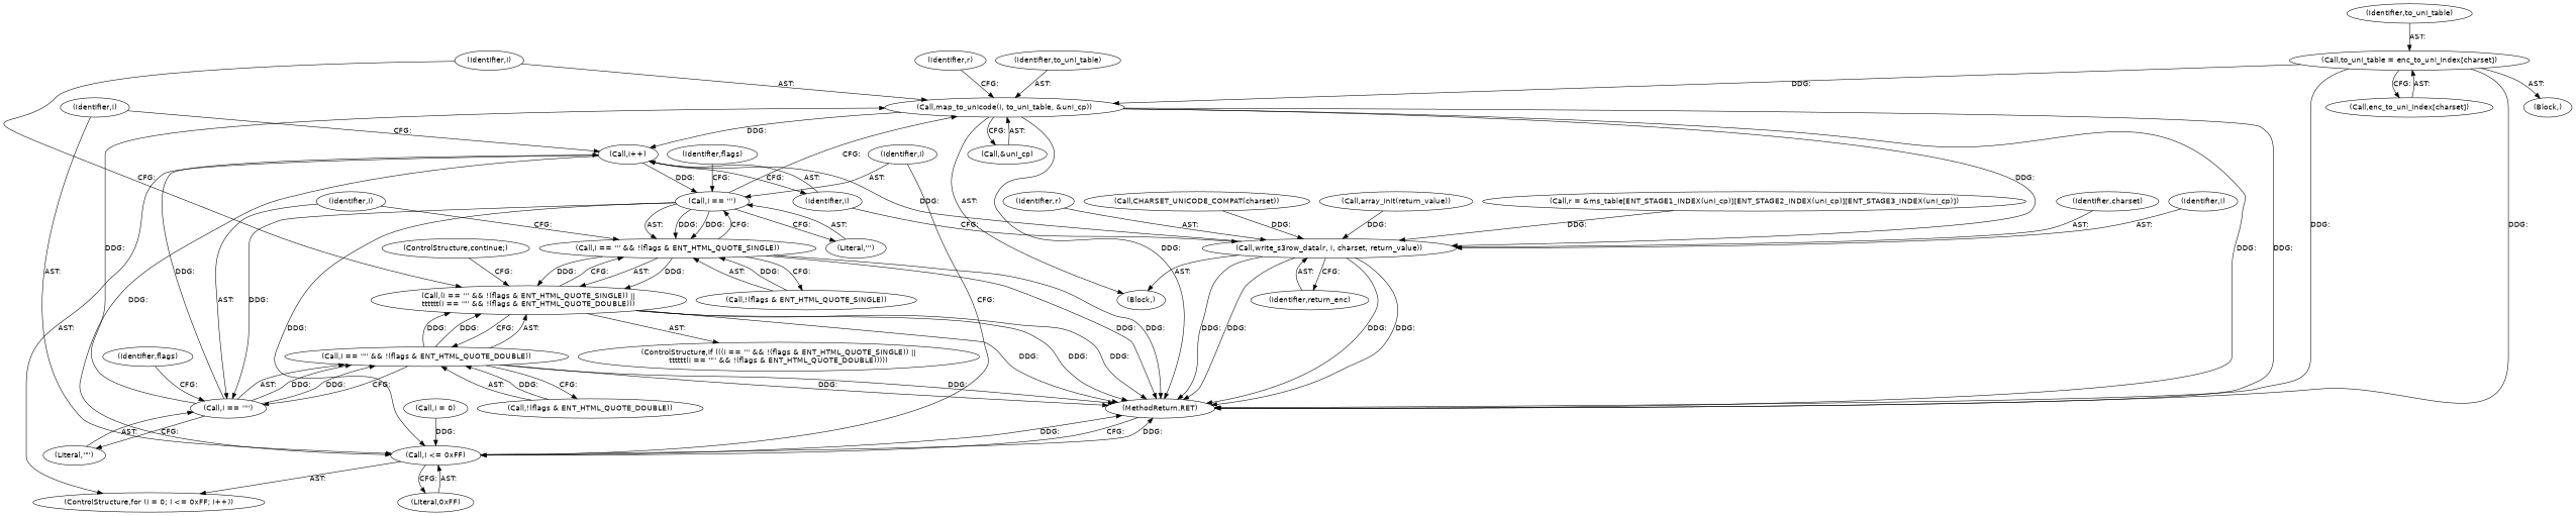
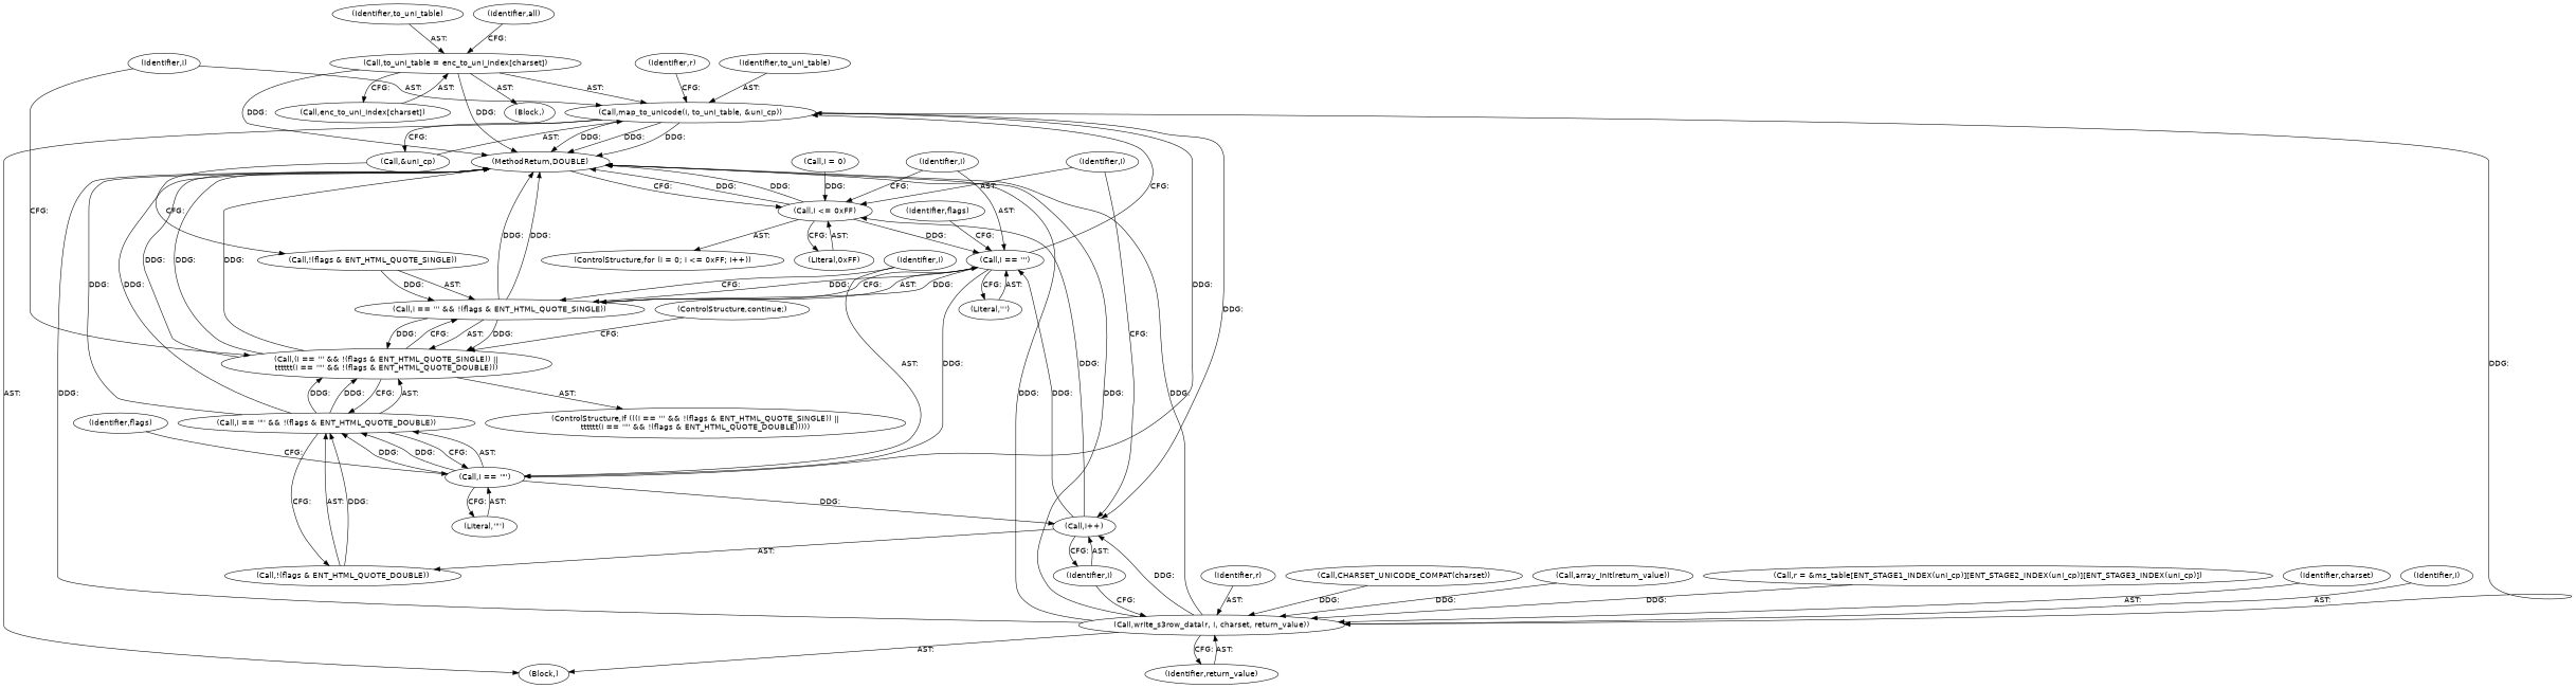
  digraph {
    fontname="DejaVu Sans"
    node [fontname="DejaVu Sans"]
    edge [fontname="DejaVu Sans"]
    n1 [label="(Call,to_uni_table = enc_to_uni_index[charset])"]
    n2 [label="(Call,map_to_unicode(i, to_uni_table, &uni_cp))"]
    n3 [label="(Block,)"]
-   n4 [label="(MethodReturn,RET)"]
+   n4 [label="(MethodReturn,DOUBLE)"]
    n5 [label="(Call,enc_to_uni_index[charset])"]
    n6 [label="(Call,i++)"]
    n7 [label="(Call,write_s3row_data(r, i, charset, return_value))"]
    n8 [label="(Block,)"]
    n9 [label="(Call,&uni_cp)"]
    n10 [label="(Call,i <= 0xFF)"]
    n11 [label="(Identifier,i)"]
    n12 [label="(ControlStructure,for (i = 0; i <= 0xFF; i++))"]
    n13 [label="(Call,i == '\'')"]
-   n14 [label="(Identifier,return_enc)"]
+   n14 [label="(Identifier,return_value)"]
    n15 [label="(Literal,0xFF)"]
    n16 [label="(Call,i == '\'' && !(flags & ENT_HTML_QUOTE_SINGLE))"]
    n17 [label="(Call,i == '\"')"]
    n18 [label="(Literal,'\'')"]
    n19 [label="(Call,(i == '\'' && !(flags & ENT_HTML_QUOTE_SINGLE)) ||\n\t\t\t\t\t\t(i == '\"' && !(flags & ENT_HTML_QUOTE_DOUBLE)))"]
    n20 [label="(Call,!(flags & ENT_HTML_QUOTE_SINGLE))"]
    n21 [label="(Call,i == '\"' && !(flags & ENT_HTML_QUOTE_DOUBLE))"]
    n22 [label="(Literal,'\"')"]
    n23 [label="(ControlStructure,if (((i == '\'' && !(flags & ENT_HTML_QUOTE_SINGLE)) ||\n\t\t\t\t\t\t(i == '\"' && !(flags & ENT_HTML_QUOTE_DOUBLE)))))"]
    n24 [label="(Call,!(flags & ENT_HTML_QUOTE_DOUBLE))"]
    n25 [label="(Identifier,flags)"]
    n26 [label="(Identifier,i)"]
    n27 [label="(ControlStructure,continue;)"]
    n28 [label="(Identifier,i)"]
    n29 [label="(Identifier,r)"]
    n30 [label="(Identifier,r)"]
    n31 [label="(Identifier,to_uni_table)"]
    n32 [label="(Call,CHARSET_UNICODE_COMPAT(charset))"]
    n33 [label="(Identifier,i)"]
    n34 [label="(Call,array_init(return_value))"]
    n35 [label="(Identifier,to_uni_table)"]
    n36 [label="(Identifier,i)"]
+   n37 [label="(Identifier,all)"]
    n38 [label="(Call,r = &ms_table[ENT_STAGE1_INDEX(uni_cp)][ENT_STAGE2_INDEX(uni_cp)][ENT_STAGE3_INDEX(uni_cp)])"]
    n39 [label="(Call,i = 0)"]
    n40 [label="(Identifier,charset)"]
    n41 [label="(Identifier,i)"]
    n42 [label="(Identifier,flags)"]
-   n1 -> n2 [label="DDG: "]
+   n1 -> n2 [label="AST: "]
    n1 -> n3 [label="AST: "]
    n1 -> n4 [label="DDG: "]
    n1 -> n4 [label="DDG: "]
    n1 -> n5 [label="CFG: "]
    n2 -> n4 [label="DDG: "]
    n2 -> n4 [label="DDG: "]
    n2 -> n4 [label="DDG: "]
    n2 -> n6 [label="DDG: "]
    n2 -> n7 [label="DDG: "]
    n2 -> n8 [label="AST: "]
    n2 -> n9 [label="CFG: "]
    n4 -> n10 [label="CFG: "]
    n5 -> n1 [label="AST: "]
    n6 -> n10 [label="DDG: "]
    n6 -> n11 [label="CFG: "]
-   n6 -> n12 [label="AST: "]
+   n6 -> n24 [label="AST: "]
    n6 -> n13 [label="DDG: "]
    n7 -> n4 [label="DDG: "]
    n7 -> n4 [label="DDG: "]
    n7 -> n4 [label="DDG: "]
    n7 -> n4 [label="DDG: "]
    n7 -> n6 [label="DDG: "]
    n7 -> n8 [label="AST: "]
    n7 -> n14 [label="CFG: "]
    n9 -> n2 [label="AST: "]
    n10 -> n4 [label="DDG: "]
    n10 -> n4 [label="DDG: "]
    n10 -> n12 [label="AST: "]
-   n13 -> n10 [label="DDG: "]
+   n10 -> n13 [label="DDG: "]
    n10 -> n15 [label="CFG: "]
    n11 -> n6 [label="AST: "]
    n11 -> n7 [label="CFG: "]
    n13 -> n2 [label="CFG: "]
    n13 -> n16 [label="AST: "]
    n13 -> n16 [label="DDG: "]
    n13 -> n16 [label="DDG: "]
    n13 -> n17 [label="DDG: "]
    n13 -> n18 [label="CFG: "]
    n14 -> n7 [label="AST: "]
    n15 -> n10 [label="AST: "]
    n16 -> n4 [label="DDG: "]
    n16 -> n4 [label="DDG: "]
    n16 -> n13 [label="CFG: "]
    n16 -> n19 [label="AST: "]
    n16 -> n19 [label="DDG: "]
    n16 -> n19 [label="DDG: "]
-   n16 -> n20 [label="CFG: "]
+   n9 -> n20 [label="CFG: "]
    n17 -> n2 [label="DDG: "]
    n17 -> n6 [label="DDG: "]
    n17 -> n21 [label="AST: "]
    n17 -> n21 [label="DDG: "]
    n17 -> n21 [label="DDG: "]
    n17 -> n22 [label="CFG: "]
    n18 -> n13 [label="AST: "]
    n19 -> n4 [label="DDG: "]
    n19 -> n4 [label="DDG: "]
    n19 -> n4 [label="DDG: "]
    n19 -> n16 [label="CFG: "]
    n19 -> n21 [label="CFG: "]
    n19 -> n23 [label="AST: "]
    n20 -> n16 [label="AST: "]
    n20 -> n16 [label="DDG: "]
    n21 -> n4 [label="DDG: "]
    n21 -> n4 [label="DDG: "]
    n21 -> n17 [label="CFG: "]
    n21 -> n19 [label="AST: "]
    n21 -> n19 [label="DDG: "]
    n21 -> n19 [label="DDG: "]
    n21 -> n24 [label="CFG: "]
    n22 -> n17 [label="AST: "]
    n24 -> n21 [label="AST: "]
    n24 -> n21 [label="DDG: "]
    n25 -> n17 [label="CFG: "]
    n26 -> n16 [label="CFG: "]
    n26 -> n17 [label="AST: "]
    n27 -> n19 [label="CFG: "]
    n28 -> n6 [label="CFG: "]
    n28 -> n10 [label="AST: "]
    n29 -> n2 [label="CFG: "]
    n30 -> n7 [label="AST: "]
    n31 -> n2 [label="AST: "]
    n32 -> n7 [label="DDG: "]
    n33 -> n2 [label="AST: "]
    n33 -> n19 [label="CFG: "]
    n34 -> n7 [label="DDG: "]
    n35 -> n1 [label="AST: "]
    n36 -> n10 [label="CFG: "]
    n36 -> n13 [label="AST: "]
+   n37 -> n1 [label="CFG: "]
    n38 -> n7 [label="DDG: "]
    n39 -> n10 [label="DDG: "]
    n40 -> n7 [label="AST: "]
    n41 -> n7 [label="AST: "]
    n42 -> n13 [label="CFG: "]
  }
